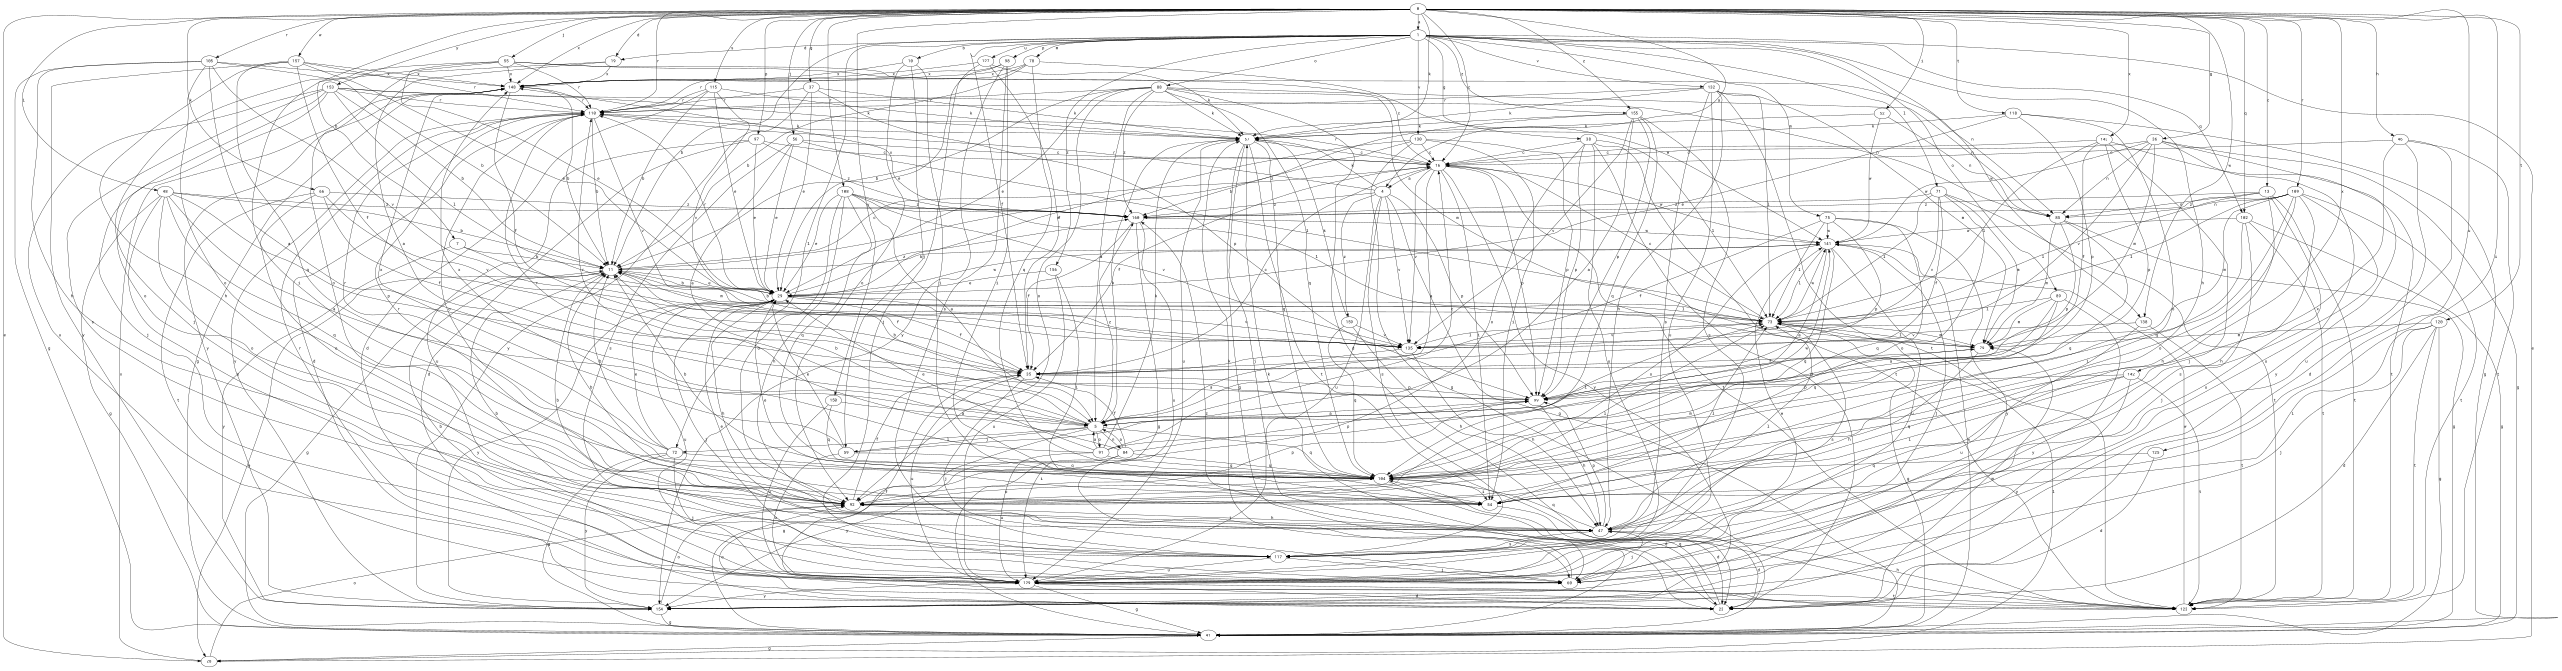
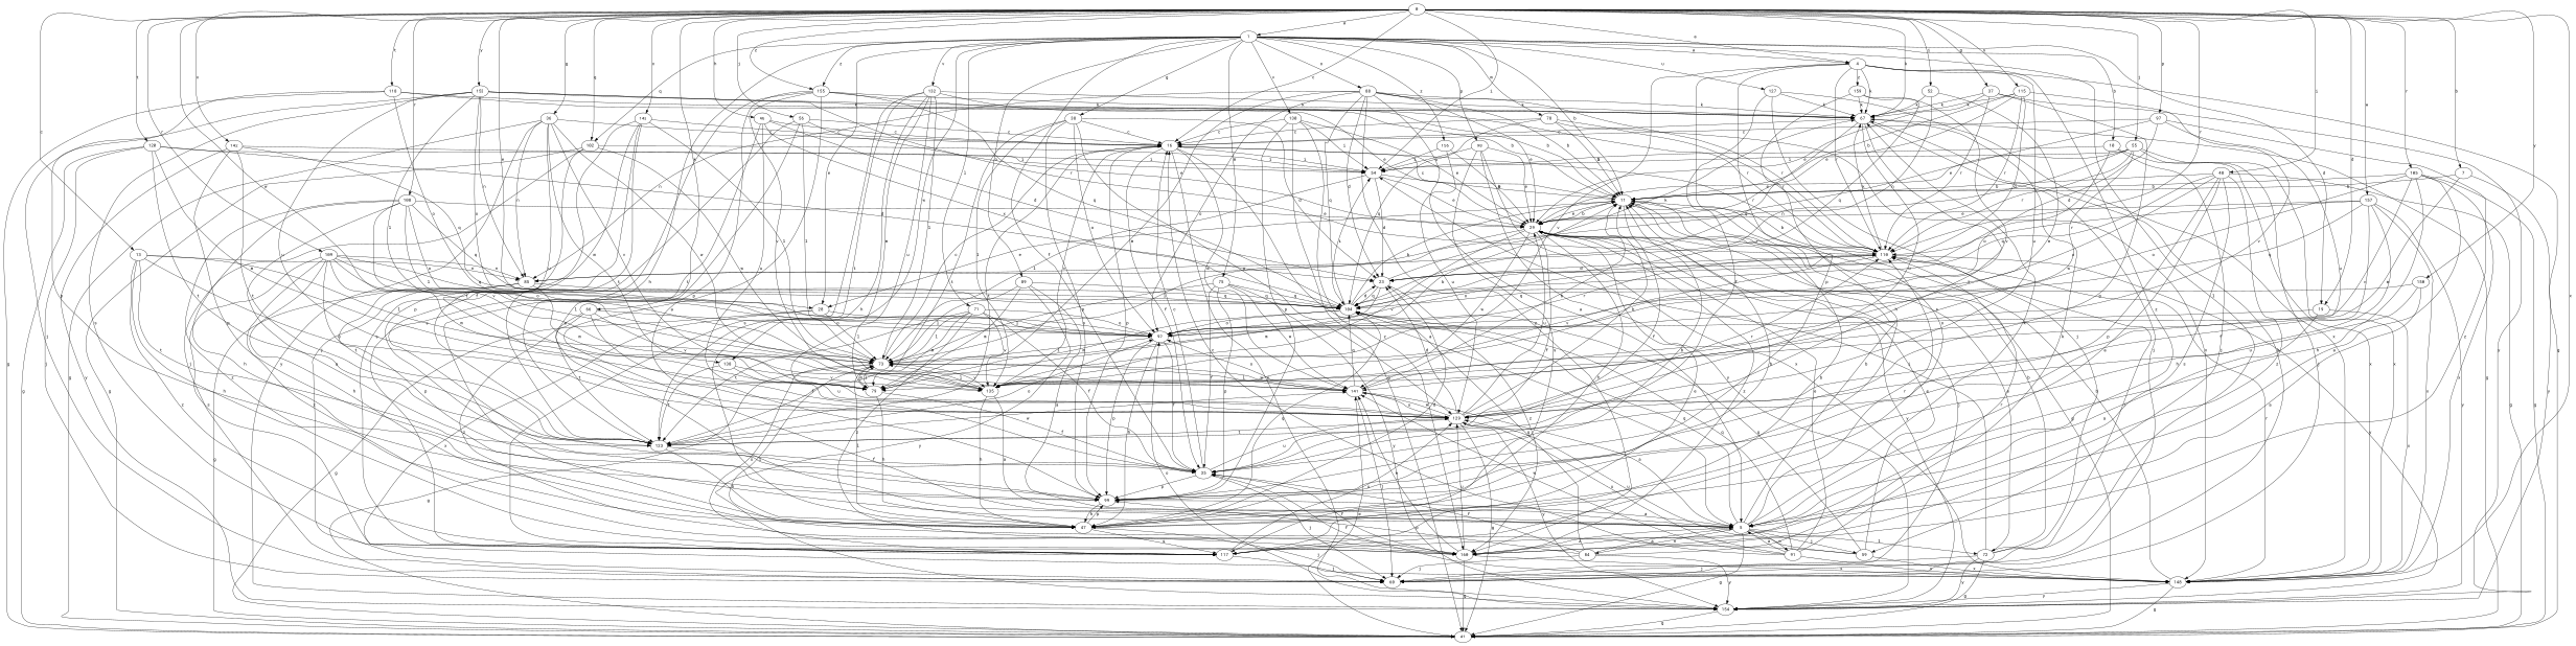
  strict digraph {
    fontname="Roboto Mono"
    node [fontname="Roboto Mono"]
    edge [fontname="Roboto Mono"]
    0
    1
    4
    7
    13
    16
    19
    28
    36
    37
    46
    48
    52
    54
    55
    56
    66
    67
    97
    102
    105
    108
    109
    110
    115
    118
    120
-   125
    n29 [label=157]
    138
    142
    143
    148
    150
    153
    155
    10
    11
    35
    38
    47
    71
    72
    75
    78
    88
    89
    98
    127
    130
    132
    156
    41
    99
    117
    129
    135
    159
    160
    79
    154
    73
    85
    123
    5
    141
    92
    29
    104
    23
    60
    59
    84
    91
    0 -> 1 [label=a]
    0 -> 4 [label=a]
    0 -> 7 [label=b]
    0 -> 13 [label=c]
    0 -> 16 [label=c]
    0 -> 19 [label=d]
    0 -> 28 [label=e]
    0 -> 36 [label=g]
    0 -> 37 [label=g]
    0 -> 46 [label=h]
    0 -> 48 [label=i]
    0 -> 52 [label=i]
    0 -> 54 [label=i]
    0 -> 55 [label=j]
    0 -> 56 [label=j]
    0 -> 66 [label=k]
    0 -> 67 [label=k]
    0 -> 97 [label=p]
    0 -> 102 [label=q]
    0 -> 105 [label=r]
    0 -> 108 [label=r]
    0 -> 109 [label=r]
    0 -> 110 [label=r]
    0 -> 115 [label=s]
    0 -> 118 [label=t]
    0 -> 120 [label=t]
-   0 -> 125 [label=u]
    0 -> n29 [label=w]
    0 -> 138 [label=w]
    0 -> 142 [label=x]
    0 -> 143 [label=x]
    0 -> 148 [label=x]
    0 -> 150 [label=y]
    0 -> 153 [label=y]
    0 -> 155 [label=z]
-   16 -> 4 [label=a]
+   1 -> 4 [label=a]
    1 -> 19 [label=d]
    1 -> 28 [label=e]
    1 -> 102 [label=q]
    1 -> 138 [label=w]
    1 -> 155 [label=z]
    1 -> 10 [label=b]
    1 -> 11 [label=b]
    1 -> 35 [label=f]
    1 -> 38 [label=g]
    1 -> 47 [label=h]
    1 -> 71 [label=l]
    1 -> 72 [label=l]
    1 -> 75 [label=m]
    1 -> 78 [label=m]
    1 -> 88 [label=o]
    1 -> 89 [label=o]
    1 -> 98 [label=p]
    1 -> 127 [label=u]
    1 -> 130 [label=v]
    1 -> 132 [label=v]
    1 -> 156 [label=z]
    4 -> 67 [label=k]
    4 -> 110 [label=r]
    4 -> 41 [label=g]
    4 -> 99 [label=p]
    4 -> 117 [label=s]
    4 -> 129 [label=u]
    4 -> 135 [label=v]
    4 -> 159 [label=z]
    4 -> 160 [label=z]
    7 -> 11 [label=b]
    7 -> 79 [label=m]
    7 -> 154 [label=y]
    13 -> 47 [label=h]
    13 -> 129 [label=u]
    13 -> 160 [label=z]
    13 -> 73 [label=l]
    13 -> 85 [label=n]
    13 -> 123 [label=t]
    16 -> 54 [label=i]
    16 -> 110 [label=r]
    16 -> 35 [label=f]
    16 -> 99 [label=p]
    16 -> 135 [label=v]
    16 -> 154 [label=y]
    16 -> 123 [label=t]
    16 -> 5 [label=a]
    16 -> 141 [label=w]
    19 -> 148 [label=x]
    19 -> 5 [label=a]
    19 -> 92 [label=o]
    28 -> 148 [label=x]
-   41 -> 28 [label=g]
+   28 -> 41 [label=g]
    28 -> 73 [label=l]
    28 -> 92 [label=o]
    36 -> 16 [label=c]
    36 -> 41 [label=g]
    36 -> 129 [label=u]
    36 -> 135 [label=v]
    36 -> 79 [label=m]
    36 -> 154 [label=y]
    36 -> 85 [label=n]
    36 -> 141 [label=w]
    37 -> 67 [label=k]
    37 -> 110 [label=r]
    37 -> 99 [label=p]
    37 -> 154 [label=y]
    37 -> 29 [label=e]
    46 -> 16 [label=c]
    46 -> 129 [label=u]
    46 -> 123 [label=t]
    46 -> 104 [label=x]
    46 -> 23 [label=d]
    48 -> 11 [label=b]
    48 -> 41 [label=g]
    48 -> 99 [label=p]
    48 -> 117 [label=s]
    48 -> 160 [label=z]
    48 -> 5 [label=a]
    48 -> 92 [label=o]
    48 -> 104 [label=q]
    52 -> 67 [label=k]
    52 -> 85 [label=n]
    52 -> 141 [label=w]
    54 -> 11 [label=b]
    54 -> 73 [label=l]
    54 -> 29 [label=e]
    54 -> 23 [label=d]
    55 -> 54 [label=i]
    55 -> 110 [label=r]
    55 -> 148 [label=x]
    55 -> 85 [label=n]
    55 -> 141 [label=w]
    55 -> 29 [label=e]
    55 -> 60 [label=j]
    56 -> 16 [label=c]
    56 -> 117 [label=s]
    56 -> 73 [label=l]
    56 -> 5 [label=a]
    56 -> 29 [label=e]
    66 -> 35 [label=f]
    66 -> 135 [label=v]
    66 -> 160 [label=z]
    66 -> 123 [label=t]
    66 -> 92 [label=o]
    67 -> 16 [label=c]
    67 -> 41 [label=g]
    67 -> 129 [label=u]
    67 -> 123 [label=t]
    67 -> 104 [label=q]
    67 -> 60 [label=j]
    97 -> 16 [label=c]
    97 -> 129 [label=u]
    97 -> 160 [label=z]
    97 -> 29 [label=e]
    97 -> 23 [label=d]
    102 -> 54 [label=i]
    102 -> 41 [label=g]
    102 -> 123 [label=t]
    102 -> 141 [label=w]
    102 -> 60 [label=j]
    105 -> 148 [label=x]
    105 -> 11 [label=b]
    105 -> 47 [label=h]
    105 -> 41 [label=g]
    105 -> 135 [label=v]
    105 -> 5 [label=a]
    105 -> 92 [label=o]
    108 -> 47 [label=h]
    108 -> 135 [label=v]
    108 -> 160 [label=z]
    108 -> 73 [label=l]
    108 -> 5 [label=a]
    108 -> 92 [label=o]
    108 -> 29 [label=e]
    108 -> 104 [label=q]
    109 -> 47 [label=h]
    109 -> 117 [label=s]
    109 -> 160 [label=z]
    109 -> 79 [label=m]
    109 -> 73 [label=l]
    109 -> 85 [label=n]
    109 -> 123 [label=t]
    109 -> 92 [label=o]
    109 -> 104 [label=q]
    110 -> 67 [label=k]
    110 -> 11 [label=b]
    110 -> 135 [label=v]
    110 -> 154 [label=y]
    110 -> 92 [label=o]
    110 -> 23 [label=d]
    115 -> 67 [label=k]
    115 -> 110 [label=r]
    115 -> 11 [label=b]
    115 -> 135 [label=v]
    115 -> 29 [label=e]
    115 -> 23 [label=d]
    118 -> 67 [label=k]
    118 -> 41 [label=g]
    118 -> 99 [label=p]
    118 -> 92 [label=o]
    118 -> 29 [label=e]
    120 -> 54 [label=i]
    120 -> 41 [label=g]
    120 -> 79 [label=m]
    120 -> 123 [label=t]
    120 -> 23 [label=d]
    120 -> 60 [label=j]
-   125 -> 104 [label=q]
-   125 -> 23 [label=d]
    n29 -> 110 [label=r]
    n29 -> 148 [label=x]
    n29 -> 35 [label=f]
    n29 -> 47 [label=h]
    n29 -> 154 [label=y]
    n29 -> 29 [label=e]
    n29 -> 104 [label=q]
    138 -> 129 [label=u]
    138 -> 135 [label=v]
    138 -> 123 [label=t]
    142 -> 54 [label=i]
    142 -> 99 [label=p]
    142 -> 154 [label=y]
    142 -> 123 [label=t]
    142 -> 104 [label=q]
    143 -> 16 [label=c]
    143 -> 35 [label=f]
    143 -> 99 [label=p]
    143 -> 73 [label=l]
    143 -> 123 [label=t]
    143 -> 60 [label=j]
    148 -> 110 [label=r]
    148 -> 11 [label=b]
    148 -> 35 [label=f]
    148 -> 41 [label=g]
    148 -> 154 [label=y]
    150 -> 129 [label=u]
    150 -> 5 [label=a]
    150 -> 104 [label=q]
    153 -> 67 [label=k]
    153 -> 110 [label=r]
    153 -> 11 [label=b]
    153 -> 117 [label=s]
    153 -> 129 [label=u]
    153 -> 73 [label=l]
    153 -> 85 [label=n]
    153 -> 92 [label=o]
    153 -> 60 [label=j]
    155 -> 67 [label=k]
    155 -> 11 [label=b]
    155 -> 99 [label=p]
    155 -> 117 [label=s]
    155 -> 135 [label=v]
    155 -> 5 [label=a]
    155 -> 104 [label=q]
    10 -> 54 [label=i]
    10 -> 148 [label=x]
    10 -> 92 [label=o]
    10 -> 59 [label=j]
    11 -> 16 [label=c]
    11 -> 28 [label=e]
    11 -> 35 [label=f]
    11 -> 41 [label=g]
    11 -> 29 [label=e]
    35 -> 16 [label=c]
    35 -> 99 [label=p]
    35 -> 129 [label=u]
    35 -> 60 [label=j]
    38 -> 16 [label=c]
    38 -> 99 [label=p]
    38 -> 129 [label=u]
-   38 -> 73 [label=l]
+   38 -> 135 [label=l]
    38 -> 123 [label=t]
    38 -> 92 [label=o]
    38 -> 23 [label=d]
    47 -> 11 [label=b]
    47 -> 99 [label=p]
    47 -> 117 [label=s]
    47 -> 73 [label=l]
    47 -> 104 [label=q]
    47 -> 23 [label=d]
    47 -> 60 [label=j]
    71 -> 35 [label=f]
    71 -> 135 [label=v]
    71 -> 160 [label=z]
    71 -> 79 [label=m]
    71 -> 73 [label=l]
    71 -> 123 [label=t]
    71 -> 92 [label=o]
    72 -> 54 [label=i]
    72 -> 110 [label=r]
    72 -> 11 [label=b]
    72 -> 41 [label=g]
    72 -> 154 [label=y]
    72 -> 29 [label=e]
    72 -> 60 [label=j]
    75 -> 35 [label=f]
    75 -> 99 [label=p]
    75 -> 154 [label=y]
    75 -> 73 [label=l]
    75 -> 141 [label=w]
    75 -> 104 [label=q]
    78 -> 16 [label=c]
    78 -> 110 [label=r]
    78 -> 148 [label=x]
    78 -> 11 [label=b]
    78 -> 104 [label=q]
    88 -> 67 [label=k]
    88 -> 110 [label=r]
    88 -> 11 [label=b]
    88 -> 160 [label=z]
    88 -> 79 [label=m]
    88 -> 85 [label=n]
    88 -> 5 [label=a]
    88 -> 92 [label=o]
    88 -> 29 [label=e]
    88 -> 104 [label=q]
    88 -> 23 [label=d]
    89 -> 79 [label=m]
    89 -> 154 [label=y]
    89 -> 73 [label=l]
    89 -> 5 [label=a]
    89 -> 104 [label=q]
    98 -> 54 [label=i]
    98 -> 148 [label=x]
    98 -> 117 [label=s]
    98 -> 154 [label=y]
    98 -> 29 [label=e]
    127 -> 67 [label=k]
    127 -> 148 [label=x]
    127 -> 35 [label=f]
    127 -> 60 [label=j]
    130 -> 16 [label=c]
    130 -> 54 [label=i]
    130 -> 41 [label=g]
    130 -> 99 [label=p]
    130 -> 160 [label=z]
    130 -> 29 [label=e]
    132 -> 67 [label=k]
    132 -> 110 [label=r]
    132 -> 47 [label=h]
    132 -> 117 [label=s]
    132 -> 129 [label=u]
    132 -> 79 [label=m]
    132 -> 73 [label=l]
    132 -> 123 [label=t]
    156 -> 54 [label=i]
    156 -> 129 [label=u]
    156 -> 29 [label=e]
    41 -> 141 [label=w]
    99 -> 11 [label=b]
    99 -> 47 [label=h]
    99 -> 5 [label=a]
    117 -> 11 [label=b]
    117 -> 129 [label=u]
    117 -> 29 [label=e]
    117 -> 60 [label=j]
    129 -> 110 [label=r]
    129 -> 11 [label=b]
    129 -> 41 [label=g]
    129 -> 154 [label=y]
    129 -> 123 [label=t]
    129 -> 141 [label=w]
    129 -> 23 [label=d]
    135 -> 47 [label=h]
    135 -> 73 [label=l]
    135 -> 5 [label=a]
    159 -> 67 [label=k]
    159 -> 47 [label=h]
    159 -> 135 [label=v]
    159 -> 104 [label=q]
    160 -> 148 [label=x]
    160 -> 35 [label=f]
    160 -> 41 [label=g]
    160 -> 129 [label=u]
    160 -> 141 [label=w]
    79 -> 35 [label=f]
    79 -> 47 [label=h]
    79 -> 73 [label=l]
    154 -> 41 [label=g]
    154 -> 92 [label=o]
    73 -> 16 [label=c]
    73 -> 11 [label=b]
    73 -> 41 [label=g]
    73 -> 117 [label=s]
    73 -> 135 [label=v]
    73 -> 79 [label=m]
    73 -> 141 [label=w]
    85 -> 41 [label=g]
    85 -> 99 [label=p]
    85 -> 79 [label=m]
    85 -> 104 [label=q]
    123 -> 35 [label=f]
    123 -> 47 [label=h]
    123 -> 141 [label=w]
    123 -> 92 [label=o]
    5 -> 67 [label=k]
    5 -> 110 [label=r]
    5 -> 11 [label=b]
    5 -> 72 [label=l]
    5 -> 41 [label=g]
    5 -> 160 [label=z]
    5 -> 104 [label=q]
    5 -> 59 [label=j]
    5 -> 84 [label=n]
    5 -> 91 [label=o]
    141 -> 11 [label=b]
    141 -> 129 [label=u]
    141 -> 73 [label=l]
    141 -> 5 [label=a]
    141 -> 92 [label=o]
    141 -> 104 [label=q]
    141 -> 60 [label=j]
    92 -> 110 [label=r]
    92 -> 35 [label=f]
    92 -> 47 [label=h]
    92 -> 99 [label=p]
    92 -> 73 [label=l]
    29 -> 110 [label=r]
    29 -> 11 [label=b]
    29 -> 35 [label=f]
    29 -> 47 [label=h]
-   29 -> 129 [label=u]
+   129 -> 29 [label=u]
    29 -> 135 [label=v]
    29 -> 160 [label=z]
    29 -> 154 [label=y]
    29 -> 73 [label=l]
    29 -> 141 [label=w]
    29 -> 60 [label=j]
    104 -> 54 [label=i]
    104 -> 11 [label=b]
    104 -> 79 [label=m]
    104 -> 92 [label=o]
    104 -> 23 [label=d]
    23 -> 67 [label=k]
    23 -> 160 [label=z]
    23 -> 79 [label=m]
    23 -> 104 [label=q]
    60 -> 67 [label=k]
    59 -> 148 [label=x]
    59 -> 129 [label=u]
    59 -> 73 [label=l]
    59 -> 29 [label=e]
    59 -> 104 [label=q]
    84 -> 110 [label=r]
    84 -> 35 [label=f]
    84 -> 99 [label=p]
    84 -> 154 [label=y]
    84 -> 5 [label=a]
    84 -> 104 [label=q]
    84 -> 60 [label=j]
    91 -> 16 [label=c]
    91 -> 67 [label=k]
    91 -> 148 [label=x]
    91 -> 129 [label=u]
    91 -> 5 [label=a]
    91 -> 141 [label=w]
    91 -> 29 [label=e]
    91 -> 104 [label=q]
  }
